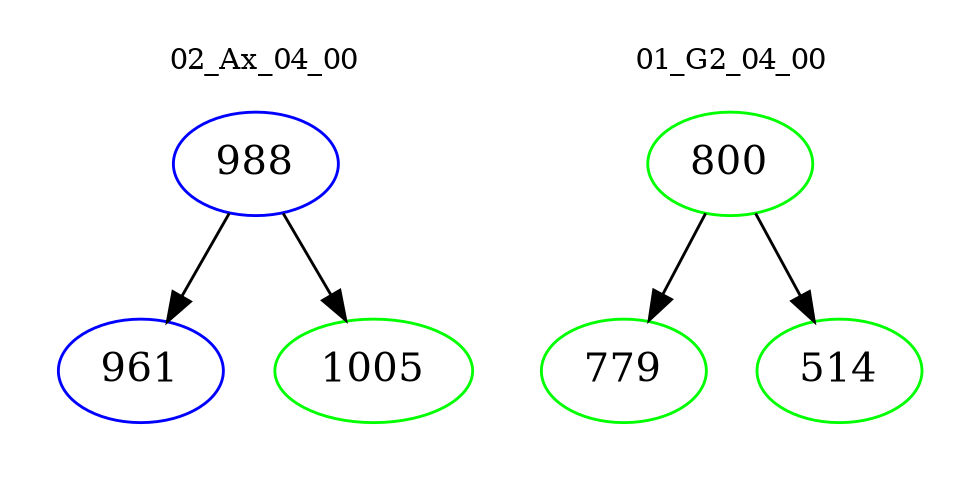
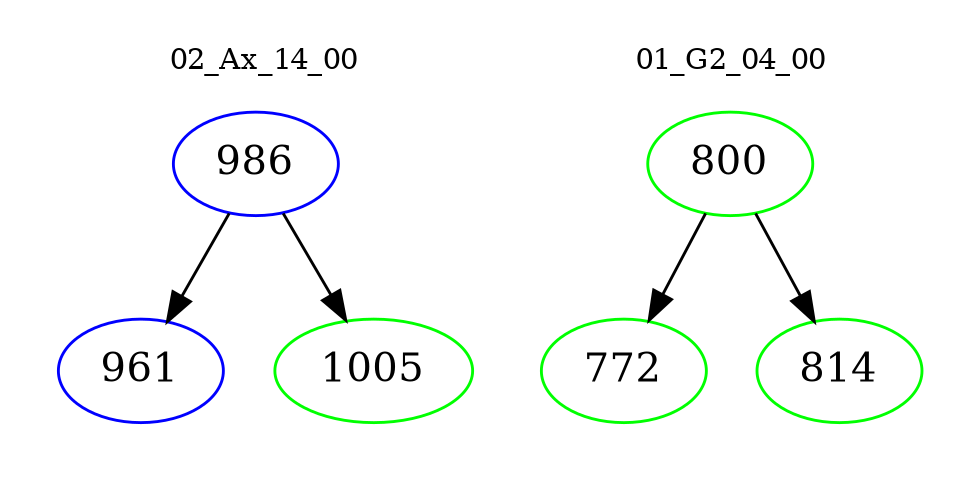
  digraph {
    node [color=green]
    edge [color=black]
-   n1 [color=blue label=988]
+   n1 [color=blue label=986]
    n2 [color=blue label=961]
    n3 [label=1005]
    n4 [label=800]
-   n5 [label=779]
-   n6 [label=514]
+   n5 [label=772]
+   n6 [label=814]
    subgraph cluster_1 {
      color=white
      fontsize=10
-     label="02_Ax_04_00"
+     label="02_Ax_14_00"
      n1
      n2
      n3
    }
    subgraph cluster_2 {
      color=white
      fontsize=10
      label="01_G2_04_00"
      n4
      n5
      n6
    }
    n1 -> n2
    n1 -> n3
    n4 -> n5
    n4 -> n6
  }
